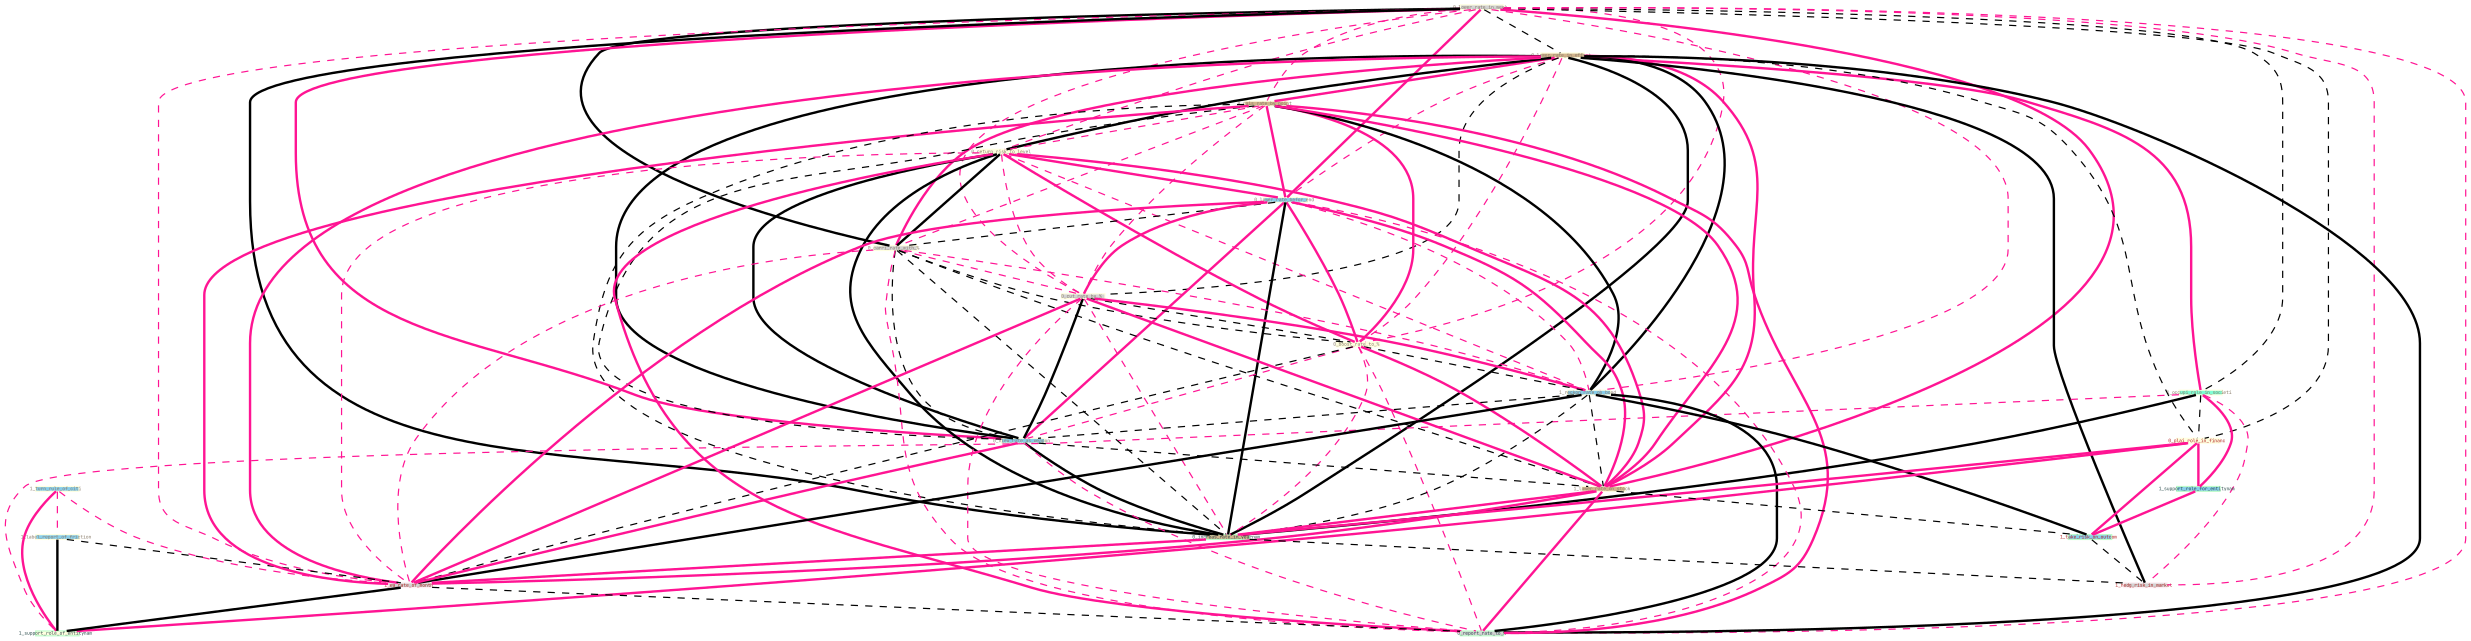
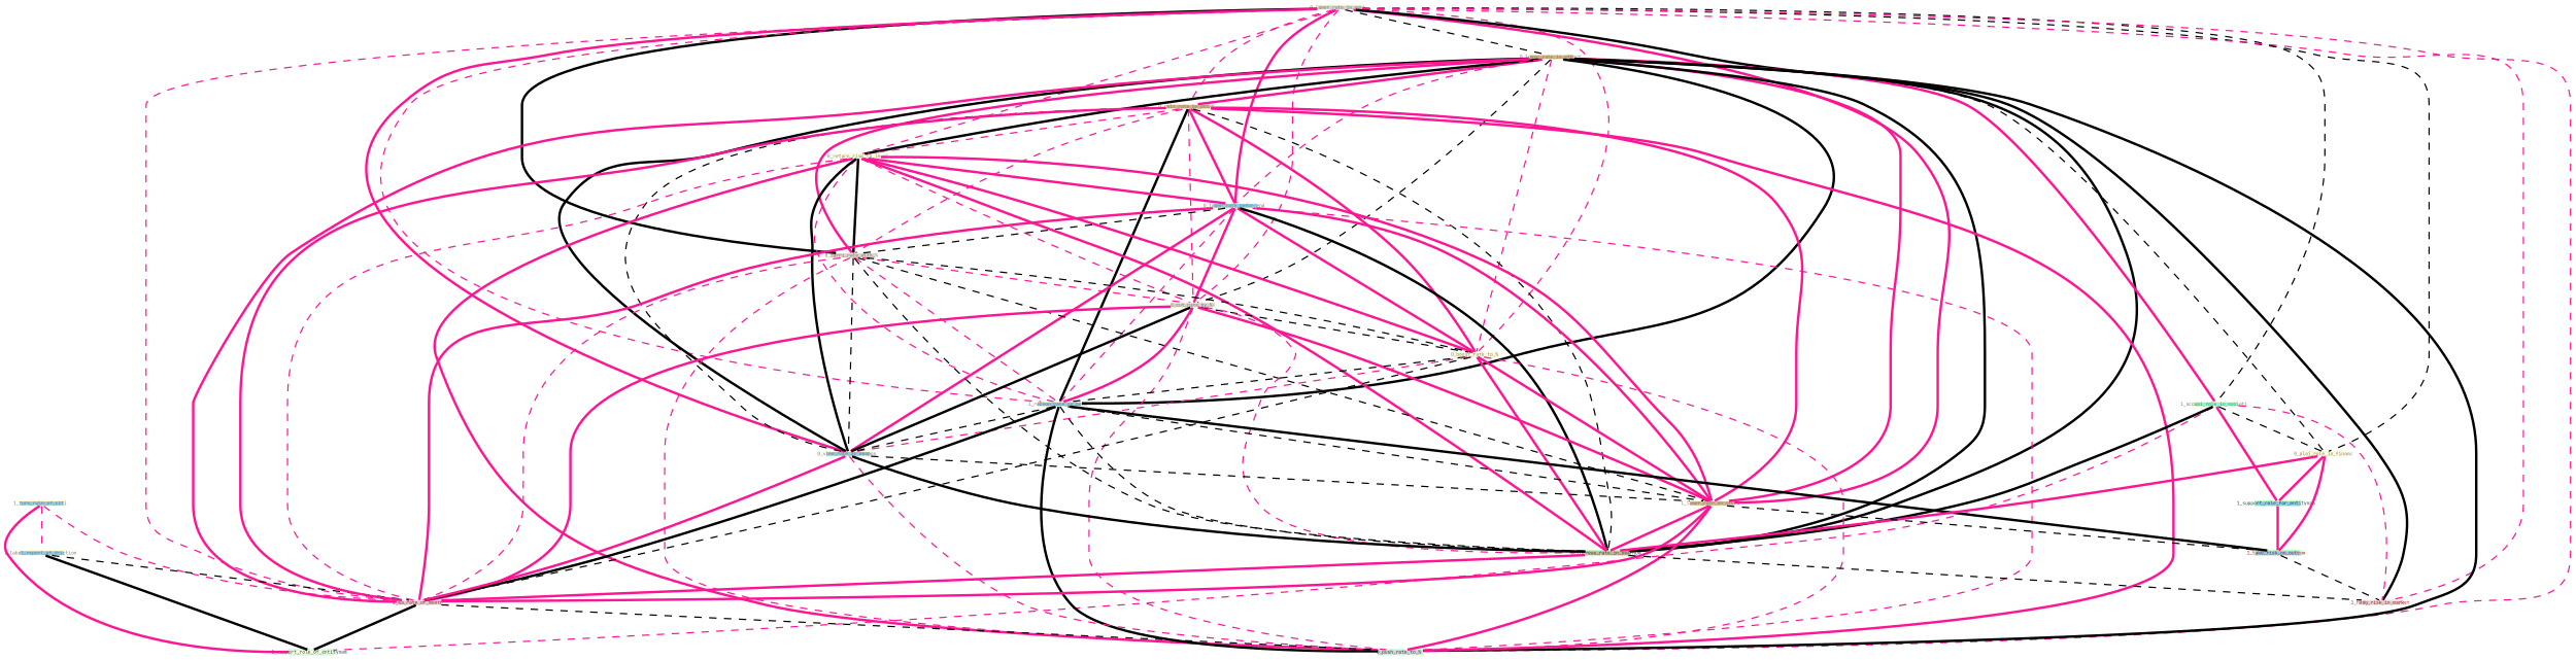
  graph {
    fontname="JetBrains Mono"
    node [color="#ffffe0" fillcolor=skyblue fixedsize=true fontcolor="#8b7d6b" fontname="JetBrains Mono" fontsize=4 shape=polygon style=filled]
    edge [color=deeppink fontname="JetBrains Mono" style=bold w=1]
    "1_turn_rule_of_citi " [height=.06 width=.5]
    "0_lower_rate_in_week " [fillcolor=lightgrey height=.06 width=.5]
    "0_lower_rate_in_effort " [fillcolor=tan height=.06 width=.5]
    "1_label_report_of_friction " [height=.06 width=.5]
    "0_rais_rate_by_point " [fillcolor=tan height=.06 width=.5]
    "1_occupi_role_in_societi " [fillcolor=aquamarine height=.06 width=.5]
    n7 [fillcolor=lightyellow height=.06 label="0_return_risk_to_level" width=.5]
    "0_lower_rate_befor_end " [height=.06 width=.5]
    "0_carri_rate_with_% " [fillcolor=lightgrey height=.06 width=.5]
    "0_cut_rate_by_% " [fillcolor=lightgrey height=.06 width=.5]
    "0_boost_rate_to_% " [fillcolor=lightyellow height=.06 width=.5]
    "1_reckon_rate_on_bond " [height=.06 width=.5]
    "0_view_rate_as_weapon " [height=.06 width=.5]
-   "0_plai_role_in_financ " [fillcolor=lightyellow fontcolor="#b22222" height=.06 width=.5]
+   "0_plai_role_in_financ " [fillcolor=lightyellow height=.06 width=.5]
    "1_lower_rate_on_stock " [fillcolor=tan height=.06 width=.5]
    "1_wa_rate_of_month " [color="#fff0f5" fillcolor=lightgrey fontcolor="#b22222" height=.06 width=.5]
    "1_hedg_risk_in_market " [color="#fff0f5" fillcolor=lightgrey fontcolor="#b22222" height=.06 width=.5]
    "1_support_role_of_entitynam " [color="#BDFCC9" fillcolor=lightyellow fontcolor="#2f4f4f" height=.06 width=.5]
    "0_increas_rate_in_yearnum " [color="#BDFCC9" fillcolor=tan fontcolor="#2f4f4f" height=.06 width=.5]
-   "0_push_rate_to_% " [color="#BDFCC9" fillcolor=lightgrey fontcolor="#2f4f4f" height=.06 width=.5 label="0_report_rate_to_%"]
+   "0_push_rate_to_% " [color="#BDFCC9" fillcolor=lightgrey fontcolor="#2f4f4f" height=.06 width=.5]
    "1_support_role_for_entitynam " [color="#BDFCC9" fontcolor="#2f4f4f" height=.06 width=.5]
    "1_take_risk_on_outcom " [color="#BDFCC9" fontcolor="#b22222" height=.06 width=.5]
    subgraph sub_1 {
      "1_turn_rule_of_citi "
      "0_lower_rate_in_week "
      "0_lower_rate_in_effort "
      "1_label_report_of_friction "
      "0_rais_rate_by_point "
      "1_occupi_role_in_societi "
      n7
      "0_lower_rate_befor_end "
      "0_carri_rate_with_% "
      "0_cut_rate_by_% "
      "0_boost_rate_to_% "
      "1_reckon_rate_on_bond "
      "0_view_rate_as_weapon "
      "0_plai_role_in_financ "
      "1_lower_rate_on_stock "
    }
    subgraph sub_2 {
      "1_wa_rate_of_month "
      "1_hedg_risk_in_market "
    }
    "1_turn_rule_of_citi " -- "1_label_report_of_friction " [style=dashed]
    "1_turn_rule_of_citi " -- "1_wa_rate_of_month " [style=dashed]
    "1_turn_rule_of_citi " -- "1_support_role_of_entitynam "
    "0_lower_rate_in_week " -- "0_lower_rate_in_effort " [color=black style=dashed w=3]
    "0_lower_rate_in_week " -- "0_rais_rate_by_point " [style=dashed]
    "0_lower_rate_in_week " -- "1_occupi_role_in_societi " [color=black style=dashed]
    "0_lower_rate_in_week " -- n7 [style=dashed]
    "0_lower_rate_in_week " -- "0_lower_rate_befor_end " [w=2]
    "0_lower_rate_in_week " -- "0_carri_rate_with_% " [color=black]
    "0_lower_rate_in_week " -- "0_cut_rate_by_% " [style=dashed]
    "0_lower_rate_in_week " -- "0_boost_rate_to_% " [style=dashed]
    "0_lower_rate_in_week " -- "1_reckon_rate_on_bond " [style=dashed]
    "0_lower_rate_in_week " -- "0_view_rate_as_weapon "
    "0_lower_rate_in_week " -- "0_plai_role_in_financ " [color=black style=dashed]
    "0_lower_rate_in_week " -- "1_lower_rate_on_stock " [w=2]
    "0_lower_rate_in_week " -- "1_wa_rate_of_month " [style=dashed]
    "0_lower_rate_in_week " -- "1_hedg_risk_in_market " [style=dashed]
    "0_lower_rate_in_week " -- "0_increas_rate_in_yearnum " [color=black w=2]
    "0_lower_rate_in_week " -- "0_push_rate_to_% " [style=dashed]
    "0_lower_rate_in_effort " -- "0_rais_rate_by_point "
    "0_lower_rate_in_effort " -- "1_occupi_role_in_societi "
    "0_lower_rate_in_effort " -- n7 [color=black]
    "0_lower_rate_in_effort " -- "0_lower_rate_befor_end " [style=dashed w=2]
    "0_lower_rate_in_effort " -- "0_carri_rate_with_% "
    "0_lower_rate_in_effort " -- "0_cut_rate_by_% " [color=black style=dashed]
    "0_lower_rate_in_effort " -- "0_boost_rate_to_% " [style=dashed]
    "0_lower_rate_in_effort " -- "1_reckon_rate_on_bond " [color=black]
    "0_lower_rate_in_effort " -- "0_view_rate_as_weapon " [color=black]
    "0_lower_rate_in_effort " -- "0_plai_role_in_financ " [color=black style=dashed]
    "0_lower_rate_in_effort " -- "1_lower_rate_on_stock " [w=2]
    "0_lower_rate_in_effort " -- "1_wa_rate_of_month "
    "0_lower_rate_in_effort " -- "1_hedg_risk_in_market " [color=black]
    "0_lower_rate_in_effort " -- "0_increas_rate_in_yearnum " [color=black w=2]
    "0_lower_rate_in_effort " -- "0_push_rate_to_% " [color=black]
    "1_label_report_of_friction " -- "1_wa_rate_of_month " [color=black style=dashed]
    "1_label_report_of_friction " -- "1_support_role_of_entitynam " [color=black]
    "0_rais_rate_by_point " -- n7 [style=dashed]
    "0_rais_rate_by_point " -- "0_lower_rate_befor_end "
    "0_rais_rate_by_point " -- "0_carri_rate_with_% " [style=dashed]
    "0_rais_rate_by_point " -- "0_cut_rate_by_% " [style=dashed w=2]
    "0_rais_rate_by_point " -- "0_boost_rate_to_% "
    "0_rais_rate_by_point " -- "1_reckon_rate_on_bond " [color=black]
    "0_rais_rate_by_point " -- "0_view_rate_as_weapon " [color=black style=dashed]
    "0_rais_rate_by_point " -- "1_lower_rate_on_stock "
    "0_rais_rate_by_point " -- "1_wa_rate_of_month "
    "0_rais_rate_by_point " -- "0_increas_rate_in_yearnum " [color=black style=dashed]
    "0_rais_rate_by_point " -- "0_push_rate_to_% "
    "1_occupi_role_in_societi " -- "0_plai_role_in_financ " [color=black style=dashed w=2]
    "1_occupi_role_in_societi " -- "1_hedg_risk_in_market " [style=dashed]
    "1_occupi_role_in_societi " -- "1_support_role_of_entitynam " [style=dashed]
    "1_occupi_role_in_societi " -- "0_increas_rate_in_yearnum " [color=black]
    "1_occupi_role_in_societi " -- "1_support_role_for_entitynam "
    n7 -- "0_lower_rate_befor_end "
    n7 -- "0_carri_rate_with_% " [color=black]
    n7 -- "0_cut_rate_by_% " [style=dashed]
    n7 -- "0_boost_rate_to_% " [w=2]
    n7 -- "1_reckon_rate_on_bond " [style=dashed]
    n7 -- "0_view_rate_as_weapon " [color=black]
    n7 -- "1_lower_rate_on_stock "
    n7 -- "1_wa_rate_of_month " [style=dashed]
-   n7 -- "0_increas_rate_in_yearnum " [color=black]
+   n7 -- "0_increas_rate_in_yearnum "
    n7 -- "0_push_rate_to_% " [w=2]
    "0_lower_rate_befor_end " -- "0_carri_rate_with_% " [color=black style=dashed]
    "0_lower_rate_befor_end " -- "0_cut_rate_by_% "
    "0_lower_rate_befor_end " -- "0_boost_rate_to_% "
    "0_lower_rate_befor_end " -- "1_reckon_rate_on_bond " [style=dashed]
    "0_lower_rate_befor_end " -- "0_view_rate_as_weapon "
    "0_lower_rate_befor_end " -- "1_lower_rate_on_stock " [w=2]
    "0_lower_rate_befor_end " -- "1_wa_rate_of_month "
    "0_lower_rate_befor_end " -- "0_increas_rate_in_yearnum " [color=black]
    "0_lower_rate_befor_end " -- "0_push_rate_to_% " [style=dashed]
    "0_carri_rate_with_% " -- "0_cut_rate_by_% " [style=dashed w=2]
    "0_carri_rate_with_% " -- "0_boost_rate_to_% " [color=black style=dashed w=2]
    "0_carri_rate_with_% " -- "1_reckon_rate_on_bond " [style=dashed]
    "0_carri_rate_with_% " -- "0_view_rate_as_weapon " [color=black style=dashed]
    "0_carri_rate_with_% " -- "1_lower_rate_on_stock " [color=black style=dashed]
    "0_carri_rate_with_% " -- "1_wa_rate_of_month " [style=dashed]
    "0_carri_rate_with_% " -- "0_increas_rate_in_yearnum " [color=black style=dashed]
    "0_carri_rate_with_% " -- "0_push_rate_to_% " [style=dashed w=2]
    "0_cut_rate_by_% " -- "0_boost_rate_to_% " [color=black style=dashed w=2]
    "0_cut_rate_by_% " -- "1_reckon_rate_on_bond "
    "0_cut_rate_by_% " -- "0_view_rate_as_weapon " [color=black]
    "0_cut_rate_by_% " -- "1_lower_rate_on_stock "
    "0_cut_rate_by_% " -- "1_wa_rate_of_month "
    "0_cut_rate_by_% " -- "0_increas_rate_in_yearnum " [style=dashed]
    "0_cut_rate_by_% " -- "0_push_rate_to_% " [style=dashed w=2]
    "0_boost_rate_to_% " -- "1_reckon_rate_on_bond " [color=black style=dashed]
    "0_boost_rate_to_% " -- "0_view_rate_as_weapon " [style=dashed]
    "0_boost_rate_to_% " -- "1_lower_rate_on_stock "
    "0_boost_rate_to_% " -- "1_wa_rate_of_month " [color=black style=dashed]
-   "0_boost_rate_to_% " -- "0_increas_rate_in_yearnum " [style=dashed]
+   "0_boost_rate_to_% " -- "0_increas_rate_in_yearnum "
    "0_boost_rate_to_% " -- "0_push_rate_to_% " [style=dashed w=3]
    "1_reckon_rate_on_bond " -- "0_view_rate_as_weapon " [color=black style=dashed]
    "1_reckon_rate_on_bond " -- "1_lower_rate_on_stock " [color=black style=dashed w=2]
    "1_reckon_rate_on_bond " -- "1_wa_rate_of_month " [color=black]
    "1_reckon_rate_on_bond " -- "0_increas_rate_in_yearnum " [color=black style=dashed]
    "1_reckon_rate_on_bond " -- "0_push_rate_to_% " [color=black]
    "1_reckon_rate_on_bond " -- "1_take_risk_on_outcom " [color=black]
    "0_view_rate_as_weapon " -- "1_lower_rate_on_stock " [color=black style=dashed]
    "0_view_rate_as_weapon " -- "1_wa_rate_of_month "
    "0_view_rate_as_weapon " -- "0_increas_rate_in_yearnum " [color=black]
    "0_view_rate_as_weapon " -- "0_push_rate_to_% " [style=dashed]
-   "0_plai_role_in_financ " -- "1_support_role_of_entitynam "
    "0_plai_role_in_financ " -- "0_increas_rate_in_yearnum "
    "0_plai_role_in_financ " -- "1_support_role_for_entitynam "
    "0_plai_role_in_financ " -- "1_take_risk_on_outcom "
    "1_lower_rate_on_stock " -- "1_wa_rate_of_month "
    "1_lower_rate_on_stock " -- "0_increas_rate_in_yearnum "
    "1_lower_rate_on_stock " -- "0_push_rate_to_% "
    "1_lower_rate_on_stock " -- "1_take_risk_on_outcom " [color=black style=dashed]
    "1_wa_rate_of_month " -- "1_support_role_of_entitynam " [color=black]
    "1_wa_rate_of_month " -- "0_push_rate_to_% " [color=black style=dashed]
    "0_increas_rate_in_yearnum " -- "1_wa_rate_of_month "
    "0_increas_rate_in_yearnum " -- "1_hedg_risk_in_market " [color=black style=dashed]
    "1_support_role_for_entitynam " -- "1_take_risk_on_outcom " [w=3]
    "1_take_risk_on_outcom " -- "1_hedg_risk_in_market " [color=black style=dashed]
  }
